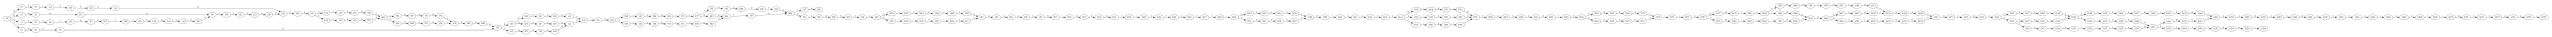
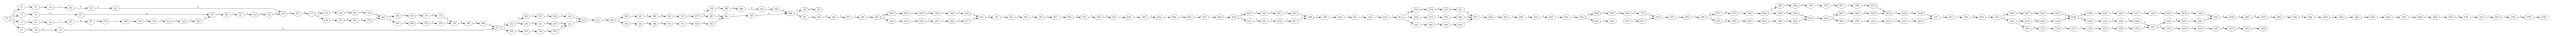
  strict digraph {
    fontname=Montserrat
    rankdir=LR
    node [fontname=Montserrat]
    edge [fontname=Montserrat]
    S0
    S1
    S2
    S3
    S4
    S5
    S6
    S7
    S8
    S9
    S10
    S11
    S12
    S13
    S14
    S15
    S16
    S17
    S18
    S19
    S20
    S21
    S22
    S23
    S24
    S25
    S26
    S27
    S28
    S29
    S30
    S31
    S32
    S33
    S34
    S35
    S36
    S37
    S38
    S39
    S40
    S41
    S42
    S43
    S44
    S45
    S46
    S47
    S48
    S49
    S50
    S51
    S52
    S53
    S54
    S55
    S56
    S57
    S58
    S59
    S60
    S61
    S62
    S63
    S64
    S65
    S66
    S67
    S68
    S69
    S70
    S71
    S72
    S73
    S74
    S75
    S76
    S77
    S78
    S79
    S80
    S81
    S82
    S83
    S84
    S85
    S86
    S87
    S88
    S89
    S90
    S91
    S94
    S92
    S93
    S95
    S96
    S97
    S98
    S99
    S100
    S101
    S102
    S103
    S104
    S105
    S106
    S107
    S108
    S109
    S110
    S111
    S112
    S113
    S114
    S115
    S116
    S117
    S118
    S119
    S120
    S121
    S122
    n124 [label=S523]
    S124
    S125
    S126
    S127
    S128
    S129
    S130
    S131
    S132
    S133
    S134
    S135
    S136
    S137
    S138
    S139
    S140
    S141
    S142
    S143
    S144
    S145
    S146
    S147
    S148
    S149
    S150
    S151
    S152
    S153
    S154
    S155
    S156
    S157
    S158
    S159
    S160
    S161
    S162
    S163
    S164
    S165
    S166
    S167
    S168
    S169
    S170
    S171
    S172
    S173
    S174
    S175
    S176
    S177
    S178
    S179
    S180
    S181
    S182
    S183
    S184
    S185
    S186
    S187
    S188
    S189
    S190
    S191
    S192
    S193
    S194
    S195
    S196
    S197
    S198
    S199
    S200
    S201
    S202
    S203
    S204
    S205
    S206
    S207
    S208
    S209
    S210
    S211
    S212
    S213
    S214
    S215
    S216
    S217
    S218
    S219
    S220
    S221
    S222
    S223
    S224
    S225
    S226
    S227
    S228
    S229
    S230
    S231
    S232
    S233
    S234
    S235
    S236
    S237
    S238
    S239
    S240
    S241
    S242
    S243
    S244
    S245
    S246
    S247
    S248
    S249
    S250
    S251
    S252
    S253
    S254
    S255
    S256
    S257
    S258
    S259
    S260
    S261
    S262
    S263
    S264
    S265
    S266
    S267
    S268
    S269
    S270
    S271
    S272
    S273
    S274
    S275
    S276
    S0 -> S1 [label=K]
    S0 -> S2 [label=E]
    S0 -> S3 [label=N]
    S0 -> S4 [label=L]
    S1 -> S5 [label=E]
    S2 -> S6 [label=A]
    S3 -> S7 [label=K]
    S4 -> S8 [label=P]
    S5 -> S9 [label=G]
    S6 -> S10 [label=N]
    S7 -> S11 [label=L]
    S8 -> S12 [label=H]
    S9 -> S13 [label=Y]
    S10 -> S14 [label=K]
    S11 -> S15 [label=F]
    S12 -> S16 [label=E]
    S13 -> S17 [label=K]
    S14 -> S18 [label=C]
    S15 -> S19 [label=K]
    S16 -> S20 [label=P]
    S16 -> S21 [label=T]
    S17 -> S22 [label=K]
    S18 -> S23 [label=F]
    S19 -> S24 [label=K]
    S20 -> S25 [label=Q]
    S20 -> S26 [label=E]
    S21 -> S27 [label=Q]
    S22 -> S28 [label=T]
    S23 -> S29 [label=K]
    S24 -> S30 [label=R]
    S25 -> S31 [label=P]
    S26 -> S32 [label=P]
    S27 -> S33 [label=P]
    S28 -> S34 [label=F]
    S29 -> S35 [label=K]
    S30 -> S36 [label=D]
    S31 -> S37 [label=D]
    S32 -> S38 [label=D]
    S33 -> S39 [label=D]
    S34 -> S40 [label=E]
    S35 -> S30 [label=R]
    S36 -> S41 [label=K]
    S37 -> S42 [label=N]
    S38 -> S43 [label=N]
    S39 -> S42 [label=N]
    S40 -> S44 [label=E]
    S41 -> S45 [label=S]
    S41 -> S46 [label=T]
    S42 -> S47 [label=V]
    S43 -> S47 [label=V]
    S44 -> S48 [label=A]
    S45 -> S49 [label=Y]
    S46 -> S50 [label=Y]
    S47 -> S51 [label=L]
    S48 -> S52 [label=N]
    S49 -> S53 [label=E]
    S50 -> S54 [label=E]
    S51 -> S55 [label=A]
    S52 -> S14 [label=K]
    S53 -> S56 [label=E]
    S54 -> S57 [label=E]
    S55 -> S58 [label=I]
    S55 -> S59 [label=V]
    S56 -> S60 [label=A]
    S57 -> S60 [label=A]
    S58 -> S61 [label=L]
    S59 -> S62 [label=L]
    S60 -> S63 [label=L]
    S60 -> S64 [label=V]
    S61 -> S65 [label=S]
    S62 -> S66 [label=A]
    S63 -> S67 [label=D]
    S64 -> S68 [label=D]
    S65 -> S69 [label=Q]
    S66 -> S70 [label=N]
    S67 -> S71 [label=A]
    S68 -> S72 [label=A]
    S69 -> S73 [label=I]
    S70 -> S74 [label=I]
    S71 -> S75 [label=R]
    S72 -> S76 [label=R]
    S73 -> S77 [label=V]
    S74 -> S78 [label=V]
    S75 -> S79 [label=L]
    S76 -> S79 [label=L]
    S77 -> S80 [label=Q]
    S77 -> S81 [label=I]
    S78 -> S82 [label=Q]
    S79 -> S83 [label=P]
    S80 -> S84 [label=D]
    S81 -> S85 [label=D]
    S82 -> S84 [label=D]
    S83 -> S86 [label=H]
    S84 -> S87 [label=T]
    S85 -> S88 [label=Q]
    S86 -> S16 [label=E]
    S87 -> S89 [label=K]
    S88 -> S90 [label=D]
    S89 -> S91 [label=T]
    S89 -> S94 [label=P]
    S90 -> S92 [label=T]
    S91 -> S93 [label=A]
    S94 -> S95 [label=K]
    S92 -> S89 [label=K]
    S95 -> S96 [label=W]
    S96 -> S97 [label=N]
    S97 -> S98 [label=E]
    S98 -> S99 [label=A]
    S99 -> S100 [label=S]
    S99 -> S101 [label=N]
    S100 -> S102 [label=I]
    S101 -> S103 [label=I]
    S102 -> S104 [label=V]
    S103 -> S105 [label=I]
    S104 -> S106 [label=P]
    S105 -> S107 [label=P]
    S106 -> S108 [label=L]
    S107 -> S109 [label=L]
    S108 -> S110 [label=C]
    S109 -> S111 [label=C]
    S110 -> S112 [label=V]
    S111 -> S112 [label=V]
    S112 -> S113 [label=Q]
    S113 -> S114 [label=G]
    S114 -> S115 [label=K]
    S115 -> S116 [label=E]
    S116 -> S117 [label=D]
    S117 -> S118 [label=I]
    S118 -> S119 [label=N]
    S119 -> S120 [label=P]
    S120 -> S121 [label=H]
    S121 -> S122 [label=Y]
    S122 -> n124 [label=I]
    n124 -> S124 [label=K]
    S124 -> S125 [label=T]
    S125 -> S126 [label=K]
    S126 -> S127 [label=F]
    S127 -> S128 [label=T]
    S128 -> S129 [label=I]
    S129 -> S130 [label=K]
    S129 -> S131 [label=T]
    S130 -> S132 [label=P]
    S131 -> S133 [label=P]
    S132 -> S134 [label=P]
    S133 -> S135 [label=P]
    S134 -> S136 [label=K]
    S135 -> S137 [label=K]
    S136 -> S138 [label=F]
    S137 -> S138 [label=F]
    S138 -> S139 [label=P]
    S139 -> S140 [label=Y]
    S140 -> S141 [label=E]
    S141 -> S142 [label=A]
    S142 -> S143 [label=P]
    S143 -> S144 [label=F]
    S144 -> S145 [label=N]
    S144 -> S146 [label=S]
    S144 -> S147 [label=I]
    S145 -> S148 [label=I]
    S146 -> S149 [label=I]
    S147 -> S150 [label=I]
    S148 -> S151 [label=E]
    S149 -> S152 [label=E]
    S150 -> S153 [label=E]
    S151 -> S154 [label=I]
    S152 -> S155 [label=I]
    S153 -> S156 [label=I]
    S154 -> S157 [label=R]
    S155 -> S157 [label=R]
    S156 -> S157 [label=R]
    S157 -> S158 [label=F]
    S158 -> S159 [label=A]
    S159 -> S160 [label=G]
    S160 -> S161 [label=K]
    S161 -> S162 [label=D]
    S162 -> S163 [label=Y]
    S163 -> S164 [label=P]
    S164 -> S165 [label=P]
    S164 -> S166 [label=A]
    S165 -> S167 [label=N]
    S166 -> S168 [label=N]
    S167 -> S169 [label=D]
-   S168 -> S170 [label=D]
    S169 -> S171 [label=P]
    S170 -> S172 [label=P]
    S171 -> S173 [label=V]
    S172 -> S173 [label=V]
    S173 -> S174 [label=I]
    S174 -> S175 [label=L]
    S175 -> S176 [label=G]
    S176 -> S177 [label=Q]
    S176 -> S178 [label=H]
    S177 -> S179 [label=W]
    S178 -> S180 [label=W]
    S179 -> S181 [label=T]
    S180 -> S182 [label=L]
    S181 -> S183 [label=L]
    S182 -> S184 [label=L]
    S183 -> S185 [label=L]
    S183 -> S186 [label=I]
    S184 -> S187 [label=I]
    S185 -> S188 [label=N]
    S186 -> S189 [label=N]
    S187 -> S190 [label=N]
    S188 -> S191 [label=A]
    S189 -> S192 [label=S]
    S190 -> S192 [label=S]
    S191 -> S193 [label=E]
    S192 -> S194 [label=D]
    S193 -> S195 [label=D]
    S194 -> S196 [label=E]
    S194 -> S197 [label=D]
    S195 -> S198 [label=V]
    S196 -> S199 [label=A]
    S197 -> S200 [label=V]
    S198 -> S201 [label=Q]
    S199 -> S202 [label=L]
    S200 -> S203 [label=Q]
    S201 -> S204 [label=I]
    S202 -> S205 [label=I]
    S203 -> S204 [label=I]
    S204 -> S206 [label=N]
    S205 -> S207 [label=N]
    S206 -> S208 [label=R]
    S207 -> S209 [label=R]
    S208 -> S210 [label=F]
    S209 -> S210 [label=F]
    S210 -> S211 [label=N]
    S211 -> S212 [label=K]
    S212 -> S213 [label=M]
    S213 -> S214 [label=G]
    S214 -> S215 [label=C]
    S214 -> S216 [label=S]
    S215 -> S217 [label=K]
    S216 -> S218 [label=T]
    S216 -> S219 [label=K]
    S217 -> S220 [label=R]
    S218 -> S221 [label=R]
    S219 -> S222 [label=R]
    S220 -> S223 [label=I]
    S221 -> S224 [label=I]
    S222 -> S225 [label=I]
    S223 -> S226 [label=E]
    S224 -> S227 [label=D]
    S225 -> S226 [label=E]
    S226 -> S228 [label=E]
    S226 -> S229 [label=D]
    S227 -> S230 [label=T]
    S228 -> S231 [label=L]
    S229 -> S232 [label=L]
    S230 -> S233 [label=L]
    S231 -> S234 [label=E]
    S232 -> S235 [label=E]
    S233 -> S236 [label=E]
    S234 -> S237 [label=K]
    S235 -> S238 [label=K]
    S236 -> S239 [label=K]
    S237 -> S240 [label=M]
    S238 -> S241 [label=H]
    S239 -> S241 [label=H]
    S240 -> S242 [label=L]
    S241 -> S243 [label=F]
    S241 -> S244 [label=L]
    S242 -> S245 [label=R]
    S243 -> S246 [label=S]
    S244 -> S247 [label=R]
    S245 -> S248 [label=R]
    S246 -> S249 [label=T]
    S247 -> S250 [label=R]
    S248 -> S251 [label=S]
    S249 -> S252 [label=T]
    S250 -> S251 [label=S]
    S251 -> S253 [label=A]
    S252 -> S254 [label=A]
    S253 -> S255 [label=A]
    S254 -> S256 [label=A]
    S255 -> S257 [label=M]
    S256 -> S258 [label=L]
    S257 -> S259 [label=K]
    S259 -> S260 [label=S]
    S260 -> S261 [label=R]
    S261 -> S262 [label=S]
    S262 -> S263 [label=V]
    S263 -> S264 [label=V]
    S264 -> S265 [label=G]
    S265 -> S266 [label=L]
    S266 -> S267 [label=S]
    S267 -> S268 [label=F]
    S268 -> S269 [label=T]
    S269 -> S270 [label=L]
    S270 -> S271 [label=R]
    S271 -> S272 [label=S]
    S272 -> S273 [label=V]
    S273 -> S274 [label=A]
    S274 -> S275 [label=A]
    S275 -> S276 [label=I]
  }
